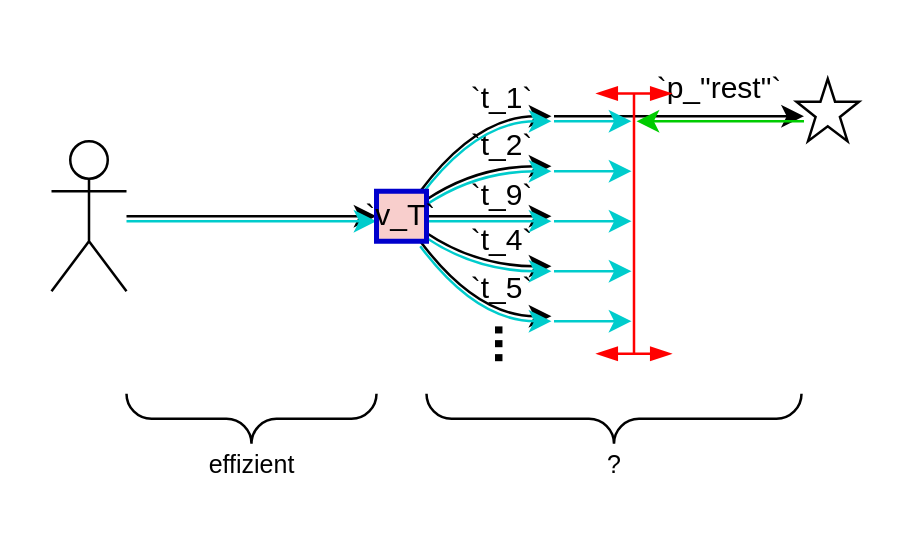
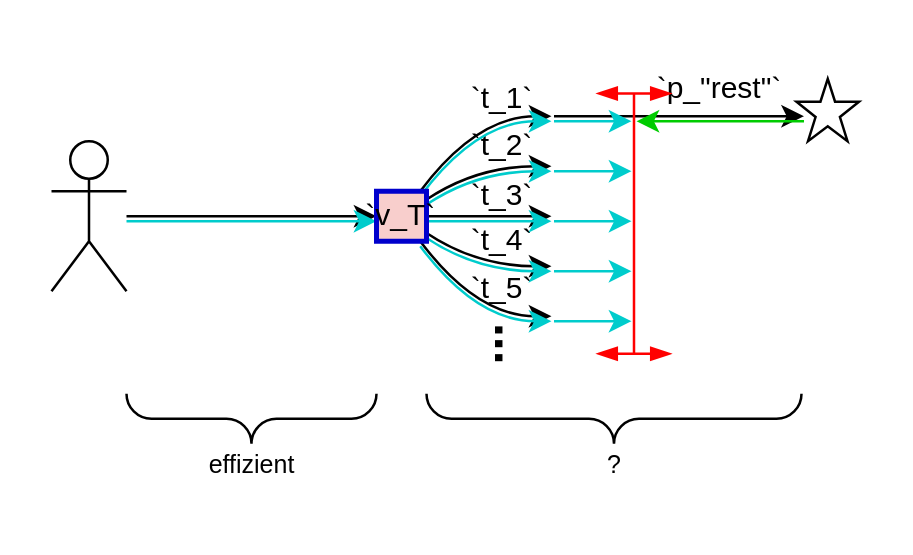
  <mxCell id="0" />
  <mxCell id="1" parent="0" />
  <mxCell id="2" value="" style="shape=umlActor;verticalLabelPosition=bottom;verticalAlign=top;html=1;outlineConnect=0;" parent="1" vertex="1"><mxGeometry x="20" y="56" width="30" height="60" as="geometry" /></mxCell>
  <mxCell id="3" value="" style="verticalLabelPosition=bottom;verticalAlign=top;html=1;shape=mxgraph.basic.star" parent="1" vertex="1"><mxGeometry x="318" y="31" width="25" height="25" as="geometry" /></mxCell>
  <mxCell id="4" value="" style="endArrow=classic;html=1;rounded=0;" parent="1" source="2" target="29" edge="1"><mxGeometry width="50" height="50" relative="1" as="geometry"><mxPoint x="100" y="176" as="sourcePoint" /><mxPoint x="150" y="126" as="targetPoint" /></mxGeometry></mxCell>
  <mxCell id="5" value="" style="curved=1;endArrow=classic;html=1;rounded=0;" parent="1" source="29" edge="1"><mxGeometry width="50" height="50" relative="1" as="geometry"><mxPoint x="230" y="126" as="sourcePoint" /><mxPoint x="220" y="86" as="targetPoint" /><Array as="points" /></mxGeometry></mxCell>
  <mxCell id="6" value="" style="curved=1;endArrow=classic;html=1;rounded=0;" parent="1" source="29" edge="1"><mxGeometry width="50" height="50" relative="1" as="geometry"><mxPoint x="170" y="66" as="sourcePoint" /><mxPoint x="220" y="66" as="targetPoint" /><Array as="points"><mxPoint x="190" y="66" /></Array></mxGeometry></mxCell>
  <mxCell id="7" value="" style="curved=1;endArrow=classic;html=1;rounded=0;" parent="1" source="29" edge="1"><mxGeometry width="50" height="50" relative="1" as="geometry"><mxPoint x="170" y="59.333" as="sourcePoint" /><mxPoint x="220" y="46" as="targetPoint" /><Array as="points"><mxPoint x="190" y="46" /></Array></mxGeometry></mxCell>
  <mxCell id="8" value="" style="curved=1;endArrow=classic;html=1;rounded=0;" parent="1" source="29" edge="1"><mxGeometry width="50" height="50" relative="1" as="geometry"><mxPoint x="180" y="116.003" as="sourcePoint" /><mxPoint x="220" y="106" as="targetPoint" /><Array as="points"><mxPoint x="190" y="106" /></Array></mxGeometry></mxCell>
  <mxCell id="9" value="" style="curved=1;endArrow=classic;html=1;rounded=0;" parent="1" source="29" edge="1"><mxGeometry width="50" height="50" relative="1" as="geometry"><mxPoint x="170" y="156" as="sourcePoint" /><mxPoint x="220" y="126" as="targetPoint" /><Array as="points"><mxPoint x="190" y="126" /></Array></mxGeometry></mxCell>
  <mxCell id="10" value="`t_1`" style="text;html=1;align=center;verticalAlign=middle;resizable=0;points=[];autosize=1;strokeColor=none;fillColor=none;" parent="1" vertex="1"><mxGeometry x="175" y="24" width="50" height="30" as="geometry" /></mxCell>
  <mxCell id="11" value="`t_2`" style="text;html=1;align=center;verticalAlign=middle;resizable=0;points=[];autosize=1;strokeColor=none;fillColor=none;" parent="1" vertex="1"><mxGeometry x="175" y="43" width="50" height="30" as="geometry" /></mxCell>
- <mxCell id="12" value="`t_9`" style="text;html=1;align=center;verticalAlign=middle;resizable=0;points=[];autosize=1;strokeColor=none;fillColor=none;" parent="1" vertex="1"><mxGeometry x="175" y="63" width="50" height="30" as="geometry" /></mxCell>
+ <mxCell id="12" value="`t_3`" style="text;html=1;align=center;verticalAlign=middle;resizable=0;points=[];autosize=1;strokeColor=none;fillColor=none;" parent="1" vertex="1"><mxGeometry x="175" y="63" width="50" height="30" as="geometry" /></mxCell>
  <mxCell id="13" value="`t_4`" style="text;html=1;align=center;verticalAlign=middle;resizable=0;points=[];autosize=1;strokeColor=none;fillColor=none;" parent="1" vertex="1"><mxGeometry x="175" y="81" width="50" height="30" as="geometry" /></mxCell>
  <mxCell id="14" value="`t_5`" style="text;html=1;align=center;verticalAlign=middle;resizable=0;points=[];autosize=1;strokeColor=none;fillColor=none;" parent="1" vertex="1"><mxGeometry x="175" y="100" width="50" height="30" as="geometry" /></mxCell>
  <mxCell id="15" value="&lt;b&gt;&lt;font style=&quot;font-size: 20px;&quot;&gt;...&lt;/font&gt;&lt;/b&gt;" style="text;html=1;align=center;verticalAlign=middle;resizable=0;points=[];autosize=1;strokeColor=none;fillColor=none;rotation=90;" parent="1" vertex="1"><mxGeometry x="186" y="117" width="40" height="40" as="geometry" /></mxCell>
  <mxCell id="16" value="" style="endArrow=classic;html=1;rounded=0;" parent="1" edge="1"><mxGeometry width="50" height="50" relative="1" as="geometry"><mxPoint x="221" y="46" as="sourcePoint" /><mxPoint x="321" y="46" as="targetPoint" /></mxGeometry></mxCell>
  <mxCell id="17" value="`p_&quot;rest&quot;`" style="text;html=1;align=center;verticalAlign=middle;resizable=0;points=[];autosize=1;strokeColor=none;fillColor=none;fontSize=12;fontStyle=0" parent="1" vertex="1"><mxGeometry x="252" y="20" width="70" height="30" as="geometry" /></mxCell>
  <mxCell id="18" value="" style="endArrow=classic;html=1;rounded=0;strokeColor=#00CCCC;" parent="1" edge="1"><mxGeometry width="50" height="50" relative="1" as="geometry"><mxPoint x="50" y="88" as="sourcePoint" /><mxPoint x="150" y="88" as="targetPoint" /></mxGeometry></mxCell>
  <mxCell id="19" value="" style="curved=1;endArrow=classic;html=1;rounded=0;strokeColor=#00CCCC;" parent="1" edge="1"><mxGeometry width="50" height="50" relative="1" as="geometry"><mxPoint x="167.5" y="78" as="sourcePoint" /><mxPoint x="220" y="48" as="targetPoint" /><Array as="points"><mxPoint x="190" y="48" /></Array></mxGeometry></mxCell>
  <mxCell id="20" value="" style="curved=1;endArrow=classic;html=1;rounded=0;strokeColor=#00CCCC;" parent="1" edge="1"><mxGeometry width="50" height="50" relative="1" as="geometry"><mxPoint x="170" y="81.333" as="sourcePoint" /><mxPoint x="220" y="68" as="targetPoint" /><Array as="points"><mxPoint x="190" y="68" /></Array></mxGeometry></mxCell>
  <mxCell id="21" value="" style="curved=1;endArrow=classic;html=1;rounded=0;strokeColor=#00CCCC;" parent="1" edge="1"><mxGeometry width="50" height="50" relative="1" as="geometry"><mxPoint x="170" y="88" as="sourcePoint" /><mxPoint x="220" y="88" as="targetPoint" /><Array as="points" /></mxGeometry></mxCell>
  <mxCell id="22" value="" style="curved=1;endArrow=classic;html=1;rounded=0;strokeColor=#00CCCC;" parent="1" edge="1"><mxGeometry width="50" height="50" relative="1" as="geometry"><mxPoint x="170" y="94.667" as="sourcePoint" /><mxPoint x="220" y="108" as="targetPoint" /><Array as="points"><mxPoint x="190" y="108" /></Array></mxGeometry></mxCell>
  <mxCell id="23" value="" style="curved=1;endArrow=classic;html=1;rounded=0;strokeColor=#00CCCC;" parent="1" edge="1"><mxGeometry width="50" height="50" relative="1" as="geometry"><mxPoint x="167.5" y="98" as="sourcePoint" /><mxPoint x="220" y="128" as="targetPoint" /><Array as="points"><mxPoint x="190" y="128" /></Array></mxGeometry></mxCell>
  <mxCell id="24" value="" style="endArrow=classic;html=1;rounded=0;strokeColor=#00CCCC;" parent="1" edge="1"><mxGeometry width="50" height="50" relative="1" as="geometry"><mxPoint x="221" y="48" as="sourcePoint" /><mxPoint x="252" y="48" as="targetPoint" /></mxGeometry></mxCell>
  <mxCell id="25" value="" style="endArrow=classic;html=1;rounded=0;strokeColor=#00CCCC;" parent="1" edge="1"><mxGeometry width="50" height="50" relative="1" as="geometry"><mxPoint x="221" y="68" as="sourcePoint" /><mxPoint x="252" y="68" as="targetPoint" /></mxGeometry></mxCell>
  <mxCell id="26" value="" style="endArrow=classic;html=1;rounded=0;strokeColor=#00CCCC;" parent="1" edge="1"><mxGeometry width="50" height="50" relative="1" as="geometry"><mxPoint x="221" y="88" as="sourcePoint" /><mxPoint x="252" y="88" as="targetPoint" /></mxGeometry></mxCell>
  <mxCell id="27" value="" style="endArrow=classic;html=1;rounded=0;strokeColor=#00CCCC;" parent="1" edge="1"><mxGeometry width="50" height="50" relative="1" as="geometry"><mxPoint x="221" y="108" as="sourcePoint" /><mxPoint x="252" y="108" as="targetPoint" /></mxGeometry></mxCell>
  <mxCell id="28" value="" style="endArrow=classic;html=1;rounded=0;strokeColor=#00CCCC;" parent="1" edge="1"><mxGeometry width="50" height="50" relative="1" as="geometry"><mxPoint x="221" y="128" as="sourcePoint" /><mxPoint x="252" y="128" as="targetPoint" /></mxGeometry></mxCell>
  <mxCell id="29" value="`v_T`" style="rounded=0;whiteSpace=wrap;html=1;strokeColor=#0000CC;strokeWidth=2;fillColor=#f8cecc;" parent="1" vertex="1"><mxGeometry x="150" y="76" width="20" height="20" as="geometry" /></mxCell>
  <mxCell id="30" value="" style="verticalLabelPosition=bottom;shadow=0;dashed=0;align=center;html=1;verticalAlign=top;strokeWidth=1;shape=mxgraph.mockup.markup.curlyBrace;strokeColor=#000000;fontSize=12;rotation=-180;" parent="1" vertex="1"><mxGeometry x="50" y="157" width="100" height="20" as="geometry" /></mxCell>
  <mxCell id="31" value="effizient" style="text;html=1;align=center;verticalAlign=middle;resizable=0;points=[];autosize=1;strokeColor=none;fillColor=none;fontSize=10;" parent="1" vertex="1"><mxGeometry x="70" y="170" width="60" height="30" as="geometry" /></mxCell>
  <mxCell id="32" value="" style="verticalLabelPosition=bottom;shadow=0;dashed=0;align=center;html=1;verticalAlign=top;strokeWidth=1;shape=mxgraph.mockup.markup.curlyBrace;strokeColor=#000000;fontSize=12;rotation=-180;" parent="1" vertex="1"><mxGeometry x="170" y="157" width="150" height="20" as="geometry" /></mxCell>
  <mxCell id="33" value="?" style="text;html=1;align=center;verticalAlign=middle;resizable=0;points=[];autosize=1;strokeColor=none;fillColor=none;fontSize=10;" parent="1" vertex="1"><mxGeometry x="230" y="170" width="30" height="30" as="geometry" /></mxCell>
  <mxCell id="34" value="" style="endArrow=classic;html=1;rounded=0;strokeColor=#00CC00;" edge="1" parent="1"><mxGeometry width="50" height="50" relative="1" as="geometry"><mxPoint x="321" y="48" as="sourcePoint" /><mxPoint x="254" y="48" as="targetPoint" /></mxGeometry></mxCell>
  <mxCell id="35" value="" style="endArrow=none;html=1;rounded=0;strokeColor=#FF0000;" edge="1" parent="1"><mxGeometry width="50" height="50" relative="1" as="geometry"><mxPoint x="253" y="141" as="sourcePoint" /><mxPoint x="253" y="37" as="targetPoint" /></mxGeometry></mxCell>
  <mxCell id="36" value="" style="endArrow=blockThin;startArrow=blockThin;html=1;rounded=0;strokeColor=#FF0000;startFill=1;endFill=1;" edge="1" parent="1"><mxGeometry width="50" height="50" relative="1" as="geometry"><mxPoint x="238" y="141" as="sourcePoint" /><mxPoint x="268" y="141" as="targetPoint" /></mxGeometry></mxCell>
  <mxCell id="37" value="" style="endArrow=blockThin;startArrow=blockThin;html=1;rounded=0;strokeColor=#FF0000;startFill=1;endFill=1;" edge="1" parent="1"><mxGeometry width="50" height="50" relative="1" as="geometry"><mxPoint x="238" y="36.92" as="sourcePoint" /><mxPoint x="268" y="36.92" as="targetPoint" /></mxGeometry></mxCell>
